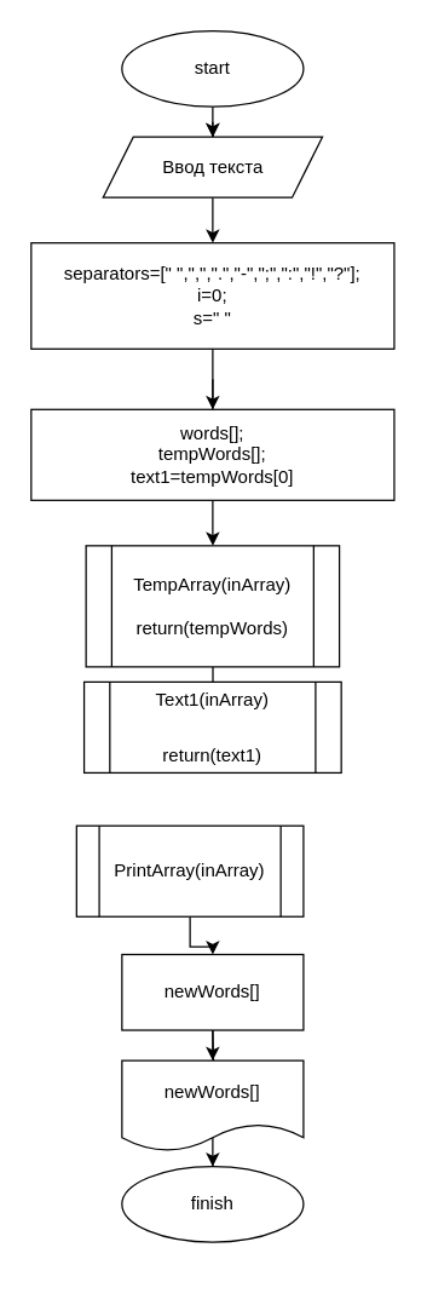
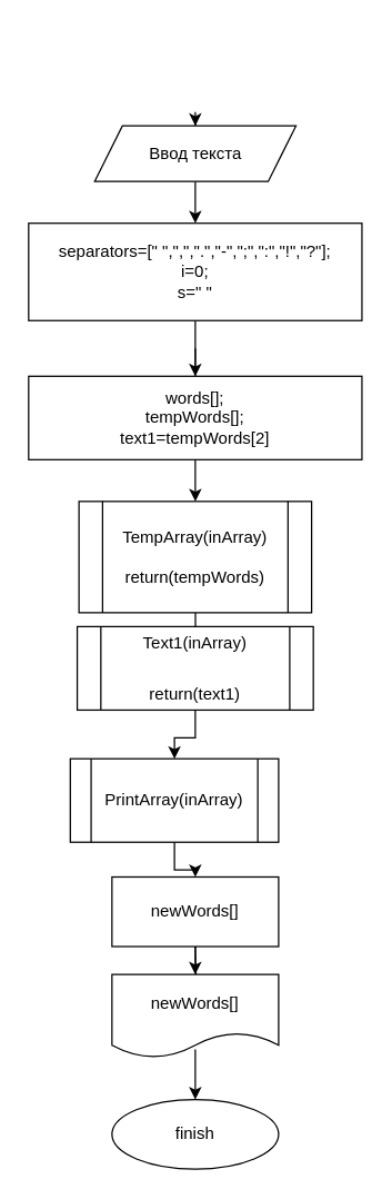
  <mxCell id="0" />
  <mxCell id="1" parent="0" />
- <mxCell id="2" style="edgeStyle=orthogonalEdgeStyle;rounded=0;orthogonalLoop=1;jettySize=auto;html=1;exitX=0.5;exitY=1;exitDx=0;exitDy=0;" parent="1" source="3" target="6" edge="1"><mxGeometry relative="1" as="geometry"><mxPoint x="140" y="90" as="targetPoint" /></mxGeometry></mxCell>
- <mxCell id="3" value="start" style="ellipse;whiteSpace=wrap;html=1;" parent="1" vertex="1"><mxGeometry x="80" y="20" width="120" height="50" as="geometry" /></mxCell>
  <mxCell id="4" style="edgeStyle=orthogonalEdgeStyle;rounded=0;orthogonalLoop=1;jettySize=auto;html=1;" parent="1" source="6" edge="1"><mxGeometry relative="1" as="geometry"><mxPoint x="140" y="160" as="targetPoint" /></mxGeometry></mxCell>
  <mxCell id="5" style="edgeStyle=orthogonalEdgeStyle;rounded=0;orthogonalLoop=1;jettySize=auto;html=1;exitX=0.5;exitY=0;exitDx=0;exitDy=0;" parent="1" source="6" edge="1"><mxGeometry relative="1" as="geometry"><mxPoint x="140" y="90" as="targetPoint" /><Array as="points"><mxPoint x="140" y="80" /><mxPoint x="140" y="80" /></Array></mxGeometry></mxCell>
  <mxCell id="6" value="Ввод текста" style="shape=parallelogram;perimeter=parallelogramPerimeter;whiteSpace=wrap;html=1;fixedSize=1;" parent="1" vertex="1"><mxGeometry x="67.5" y="90" width="145" height="40" as="geometry" /></mxCell>
  <mxCell id="7" value="" style="edgeStyle=orthogonalEdgeStyle;rounded=0;orthogonalLoop=1;jettySize=auto;html=1;" edge="1" parent="1" source="8" target="23"><mxGeometry relative="1" as="geometry" /></mxCell>
  <mxCell id="8" value="separators=[&quot; &quot;,&quot;,&quot;,&quot;.&quot;,&quot;-&quot;,&quot;;&quot;,&quot;:&quot;,&quot;!&quot;,&quot;?&quot;];&lt;br&gt;i=0;&lt;br&gt;s=&quot; &quot;" style="rounded=0;whiteSpace=wrap;html=1;" parent="1" vertex="1"><mxGeometry x="20" y="160" width="240" height="70" as="geometry" /></mxCell>
  <mxCell id="9" value="" style="edgeStyle=orthogonalEdgeStyle;rounded=0;orthogonalLoop=1;jettySize=auto;html=1;" parent="1" source="10" edge="1"><mxGeometry relative="1" as="geometry"><mxPoint x="140" y="450" as="targetPoint" /></mxGeometry></mxCell>
  <mxCell id="10" value="TempArray(inArray)&lt;br&gt;&lt;br&gt;return(tempWords)" style="shape=process;whiteSpace=wrap;html=1;backgroundOutline=1;rounded=0;" parent="1" vertex="1"><mxGeometry x="56.25" y="360" width="167.5" height="80" as="geometry" /></mxCell>
+ <mxCell id="11" value="" style="edgeStyle=orthogonalEdgeStyle;rounded=0;orthogonalLoop=1;jettySize=auto;html=1;" edge="1" parent="1" source="12" target="17"><mxGeometry relative="1" as="geometry" /></mxCell>
  <mxCell id="12" value="&lt;p style=&quot;line-height: 70%&quot;&gt;Text1(inArray)&lt;/p&gt;&lt;p style=&quot;line-height: 70%&quot;&gt;&lt;br&gt;&lt;br&gt;return(text1)&lt;br&gt;&lt;/p&gt;" style="shape=process;whiteSpace=wrap;html=1;backgroundOutline=1;rounded=0;" parent="1" vertex="1"><mxGeometry x="55" y="450" width="170" height="60" as="geometry" /></mxCell>
  <mxCell id="13" value="" style="edgeStyle=orthogonalEdgeStyle;rounded=0;orthogonalLoop=1;jettySize=auto;html=1;" parent="1" source="14" edge="1"><mxGeometry relative="1" as="geometry"><mxPoint x="140" y="700" as="targetPoint" /></mxGeometry></mxCell>
  <mxCell id="14" value="newWords[]" style="whiteSpace=wrap;html=1;rounded=0;" parent="1" vertex="1"><mxGeometry x="80" y="630" width="120" height="50" as="geometry" /></mxCell>
  <mxCell id="15" value="" style="edgeStyle=orthogonalEdgeStyle;rounded=0;orthogonalLoop=1;jettySize=auto;html=1;" parent="1" target="19" edge="1"><mxGeometry relative="1" as="geometry"><mxPoint x="140" y="680" as="sourcePoint" /></mxGeometry></mxCell>
  <mxCell id="16" value="" style="edgeStyle=orthogonalEdgeStyle;rounded=0;orthogonalLoop=1;jettySize=auto;html=1;" edge="1" parent="1" source="17" target="14"><mxGeometry relative="1" as="geometry" /></mxCell>
  <mxCell id="17" value="PrintArray(inArray)" style="shape=process;whiteSpace=wrap;html=1;backgroundOutline=1;rounded=0;" parent="1" vertex="1"><mxGeometry x="50" y="545" width="150" height="60" as="geometry" /></mxCell>
  <mxCell id="18" value="" style="edgeStyle=orthogonalEdgeStyle;rounded=0;orthogonalLoop=1;jettySize=auto;html=1;exitX=0.5;exitY=0.9;exitDx=0;exitDy=0;exitPerimeter=0;" parent="1" source="19" target="20" edge="1"><mxGeometry relative="1" as="geometry"><Array as="points" /></mxGeometry></mxCell>
  <mxCell id="19" value="newWords[]" style="shape=document;whiteSpace=wrap;html=1;boundedLbl=1;rounded=0;" parent="1" vertex="1"><mxGeometry x="80" y="700" width="120" height="60" as="geometry" /></mxCell>
- <mxCell id="20" value="finish&lt;br&gt;" style="ellipse;whiteSpace=wrap;html=1;rounded=0;" parent="1" vertex="1"><mxGeometry x="80" y="770" width="120" height="50" as="geometry" /></mxCell>
+ <mxCell id="20" value="finish&lt;br&gt;" style="ellipse;whiteSpace=wrap;html=1;rounded=0;" parent="1" vertex="1"><mxGeometry x="80" y="790" width="120" height="50" as="geometry" /></mxCell>
  <mxCell id="21" style="edgeStyle=orthogonalEdgeStyle;rounded=0;orthogonalLoop=1;jettySize=auto;html=1;" edge="1" parent="1" source="23"><mxGeometry relative="1" as="geometry"><mxPoint x="140" y="280" as="targetPoint" /></mxGeometry></mxCell>
  <mxCell id="22" value="" style="edgeStyle=orthogonalEdgeStyle;rounded=0;orthogonalLoop=1;jettySize=auto;html=1;" edge="1" parent="1" source="23" target="10"><mxGeometry relative="1" as="geometry" /></mxCell>
- <mxCell id="23" value="words[];&lt;br&gt;tempWords[];&lt;br&gt;text1=tempWords[0]" style="rounded=0;whiteSpace=wrap;html=1;" vertex="1" parent="1"><mxGeometry x="20" y="270" width="240" height="60" as="geometry" /></mxCell>
+ <mxCell id="23" value="words[];&lt;br&gt;tempWords[];&lt;br&gt;text1=tempWords[2]" style="rounded=0;whiteSpace=wrap;html=1;" vertex="1" parent="1"><mxGeometry x="20" y="270" width="240" height="60" as="geometry" /></mxCell>
